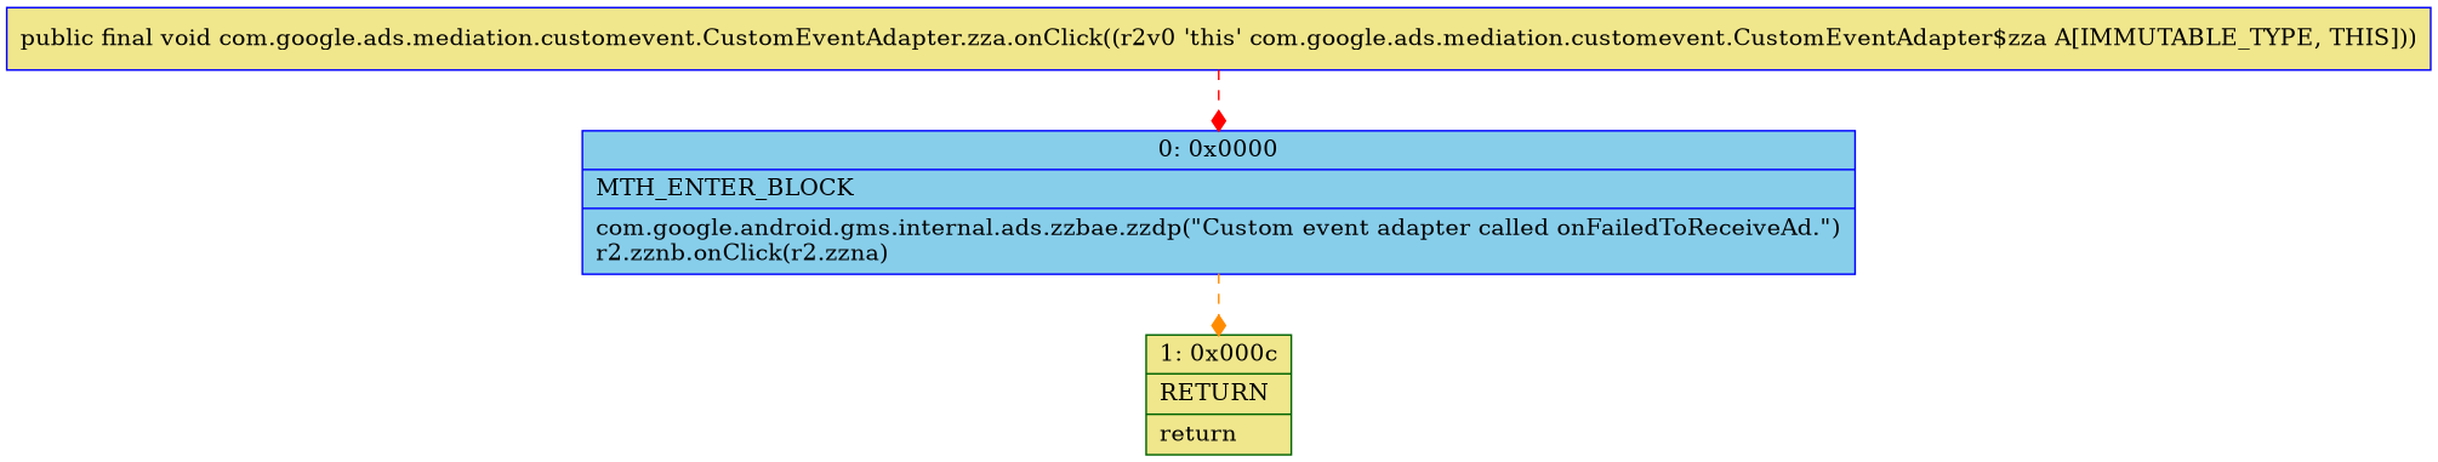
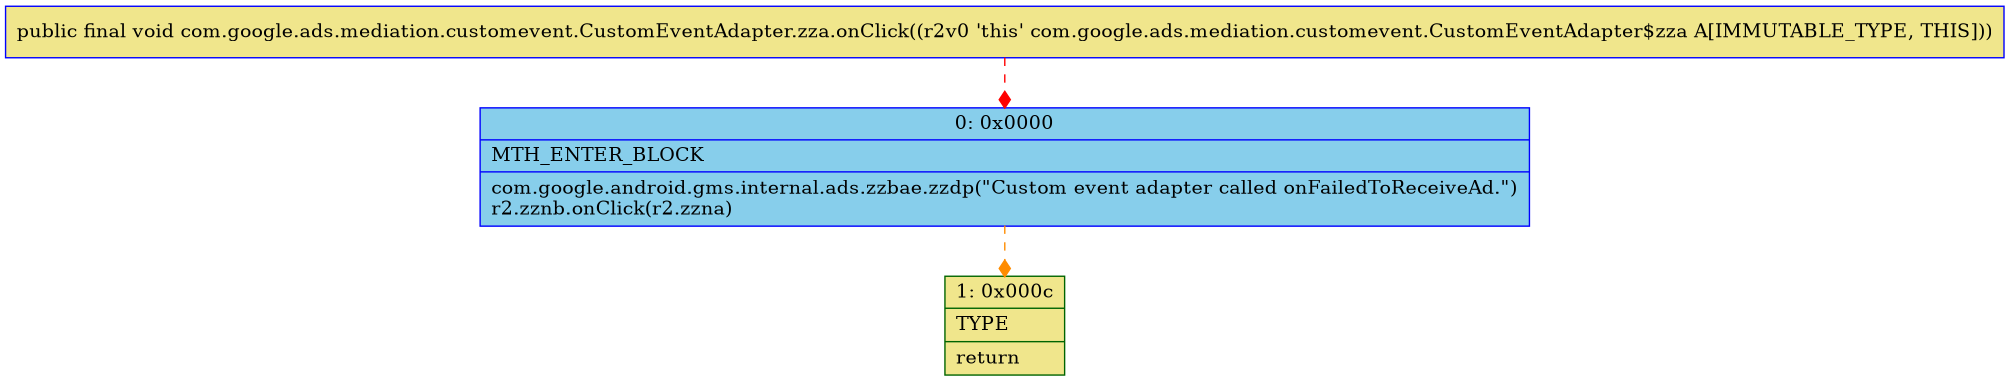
  digraph {
    node [shape=record style=filled fillcolor=khaki color=blue]
    edge [style=dashed arrowhead=diamond]
    n1 [label="{0\:\ 0x0000|MTH_ENTER_BLOCK\l|com.google.android.gms.internal.ads.zzbae.zzdp(\"Custom event adapter called onFailedToReceiveAd.\")\lr2.zznb.onClick(r2.zzna)\l}" fillcolor=skyblue]
-   n2 [label="{1\:\ 0x000c|RETURN\l|return\l}" color=darkgreen]
+   n2 [label="{1\:\ 0x000c|TYPE\l|return\l}" color=darkgreen]
    n3 [label="{public final void com.google.ads.mediation.customevent.CustomEventAdapter.zza.onClick((r2v0 'this' com.google.ads.mediation.customevent.CustomEventAdapter$zza A[IMMUTABLE_TYPE, THIS])) }"]
    n1 -> n2 [color=darkorange]
    n3 -> n1 [color=red]
  }
